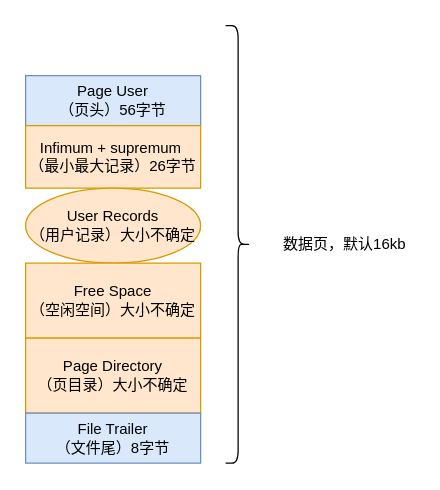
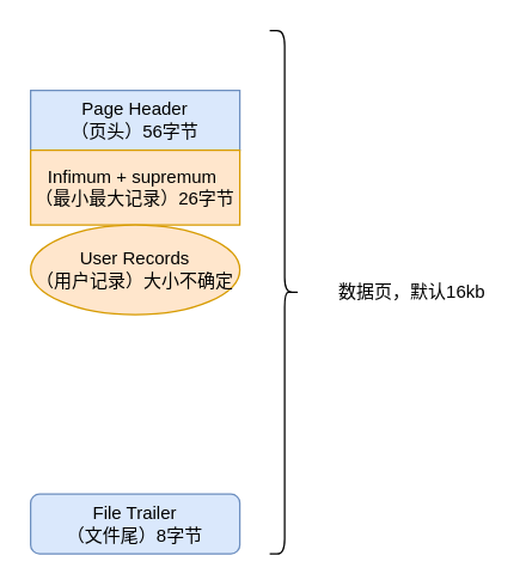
  <mxCell id="0" />
  <mxCell id="1" parent="0" />
  <mxCell id="2" value="" style="group" parent="1" vertex="1" connectable="0"><mxGeometry x="20" y="20" width="140" height="350" as="geometry" /></mxCell>
- <mxCell id="3" value="Page User&lt;br&gt;（页头）56字节" style="rounded=0;whiteSpace=wrap;html=1;fillColor=#dae8fc;strokeColor=#6c8ebf;" parent="2" vertex="1"><mxGeometry y="40" width="140" height="40" as="geometry" /></mxCell>
+ <mxCell id="3" value="Page Header&lt;br&gt;（页头）56字节" style="rounded=0;whiteSpace=wrap;html=1;fillColor=#dae8fc;strokeColor=#6c8ebf;" parent="2" vertex="1"><mxGeometry y="40" width="140" height="40" as="geometry" /></mxCell>
  <mxCell id="4" value="Infimum + supremum&amp;nbsp;&lt;br&gt;（最小最大记录）26字节" style="rounded=0;whiteSpace=wrap;html=1;fillColor=#ffe6cc;strokeColor=#d79b00;" parent="2" vertex="1"><mxGeometry y="80" width="140" height="50" as="geometry" /></mxCell>
  <mxCell id="5" value="User Records&lt;br&gt;（用户记录）大小不确定" style="ellipse;whiteSpace=wrap;html=1;fillColor=#ffe6cc;strokeColor=#d79b00;" parent="2" vertex="1"><mxGeometry y="130" width="140" height="60" as="geometry" /></mxCell>
- <mxCell id="6" value="Free Space&lt;br&gt;（空闲空间）大小不确定" style="rounded=0;whiteSpace=wrap;html=1;fillColor=#ffe6cc;strokeColor=#d79b00;" parent="2" vertex="1"><mxGeometry y="190" width="140" height="60" as="geometry" /></mxCell>
- <mxCell id="7" value="Page Directory&lt;br&gt;（页目录）大小不确定" style="rounded=0;whiteSpace=wrap;html=1;fillColor=#ffe6cc;strokeColor=#d79b00;" parent="2" vertex="1"><mxGeometry y="250" width="140" height="60" as="geometry" /></mxCell>
- <mxCell id="8" value="File Trailer&lt;br&gt;（文件尾）8字节" style="rounded=0;whiteSpace=wrap;html=1;fillColor=#dae8fc;strokeColor=#6c8ebf;" parent="2" vertex="1"><mxGeometry y="310" width="140" height="40" as="geometry" /></mxCell>
+ <mxCell id="8" value="File Trailer&lt;br&gt;（文件尾）8字节" style="whiteSpace=wrap;html=1;fillColor=#dae8fc;strokeColor=#6c8ebf;rounded=1;" parent="2" vertex="1"><mxGeometry y="310" width="140" height="40" as="geometry" /></mxCell>
  <mxCell id="9" value="" style="shape=curlyBracket;whiteSpace=wrap;html=1;rounded=1;flipH=1;" parent="1" vertex="1"><mxGeometry x="180" y="20" width="20" height="350" as="geometry" /></mxCell>
  <mxCell id="10" value="数据页，默认16kb" style="text;html=1;align=center;verticalAlign=middle;resizable=0;points=[];autosize=1;strokeColor=none;fillColor=none;" parent="1" vertex="1"><mxGeometry x="220" y="185" width="110" height="20" as="geometry" /></mxCell>
